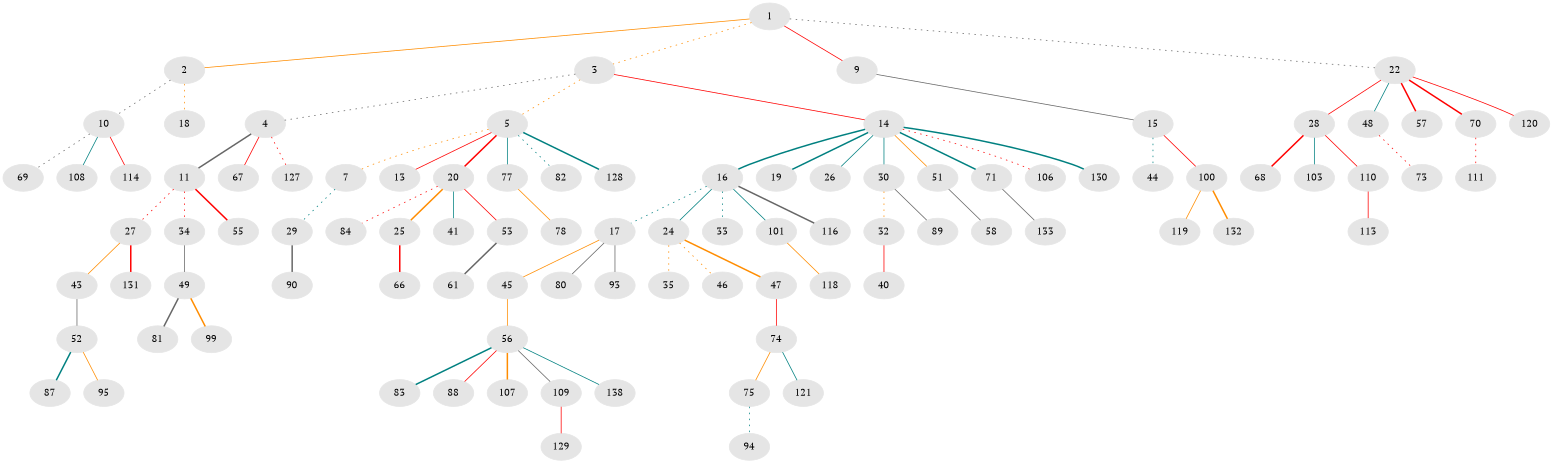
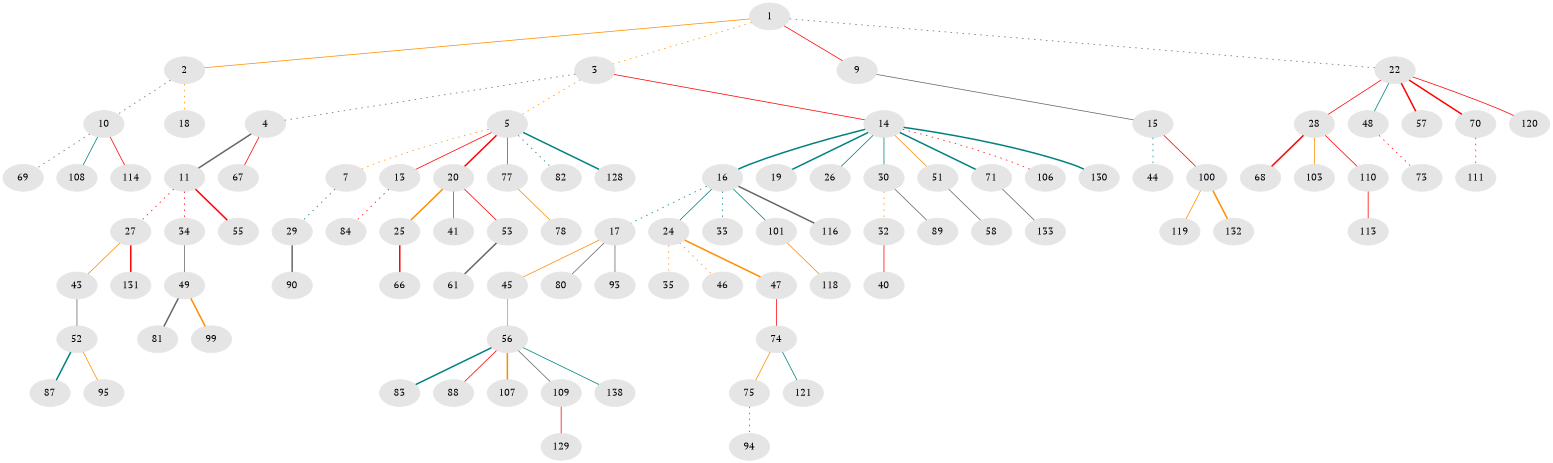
  graph {
    fontname="PT Serif"
    node [color=gray90 fontname="PT Serif" style=filled]
    edge [color=red fontname="PT Serif" style=solid]
    1 [super="+12"]
    2
    3 [super="+76"]
    9
    22 [super="+23"]
    10 [super="+38"]
    18 [super="+91"]
    4 [super="+8"]
    5 [super="+6"]
    14 [super="+59"]
    15 [super="+31"]
    28 [super="+60"]
    48
    57 [super="+97"]
    70 [super="+86"]
    120
    69
    108
    114
    11 [super="+42"]
    67
-   127
    7
    13
    20 [super="+36"]
    77 [super="+112"]
    82 [super="+117"]
    128
    16 [super="+21"]
    19 [super="+50"]
    26 [super="+65"]
    30 [super="+123"]
    51 [super="+54"]
    71
    106
    130
    27 [super="+134"]
    34
    55 [super="+125"]
    29 [super="+37"]
    25 [super="+98"]
    41
    53 [super="+96"]
    84
    78
    90 [super="+136"]
    44 [super="+102"]
    100 [super="+126"]
    43 [super="+64"]
    131
    49 [super="+135"]
    17 [super="+62"]
    24 [super="+39"]
    33
    101 [super="+124"]
    116
    32
    89 [super="+122"]
    58
    133
    119
    132
    45
    80
    93
    35 [super="+137"]
    46
    47
    118
    56 [super="+63"]
    66
    61
    68
    103 [super="+105"]
    110
    73 [super="+79"]
    111
    74 [super="+104"]
    52 [super="+72"]
    113
    40 [super="+85"]
    81
    99 [super="+115"]
    87
    95
    83
    88
    107
    109
    138
    75 [super="+92"]
    121
    129
    94
    1 -- 2 [color=darkorange]
    1 -- 3 [color=darkorange style=dotted]
    1 -- 9
    1 -- 22 [color=gray40 style=dotted]
    2 -- 10 [color=gray40 style=dotted]
    2 -- 18 [color=darkorange style=dotted]
    3 -- 4 [color=gray40 style=dotted]
    3 -- 5 [color=darkorange style=dotted]
    3 -- 14
    9 -- 15 [color=gray40]
    22 -- 28
    22 -- 48 [color=teal]
    22 -- 57 [style=bold]
    22 -- 70 [style=bold]
    22 -- 120
    10 -- 69 [color=gray40 style=dotted]
    10 -- 108 [color=teal]
    10 -- 114
    4 -- 11 [color=gray40 style=bold]
    4 -- 67
-   4 -- 127 [style=dotted]
    5 -- 7 [color=darkorange style=dotted]
    5 -- 13
    5 -- 20 [style=bold]
    5 -- 77 [color=teal]
    5 -- 82 [color=teal style=dotted]
    5 -- 128 [color=teal style=bold]
    14 -- 16 [color=teal style=bold]
    14 -- 19 [color=teal style=bold]
    14 -- 26 [color=teal]
    14 -- 30 [color=teal]
    14 -- 51 [color=darkorange]
    14 -- 71 [color=teal style=bold]
    14 -- 106 [style=dotted]
    14 -- 130 [color=teal style=bold]
    15 -- 44 [color=teal style=dotted]
    15 -- 100
    28 -- 68 [style=bold]
-   28 -- 103 [color=teal]
+   28 -- 103 [color=darkorange]
    28 -- 110
    48 -- 73 [style=dotted]
    70 -- 111 [style=dotted]
    11 -- 27 [style=dotted]
    11 -- 34 [style=dotted]
    11 -- 55 [style=bold]
    7 -- 29 [color=teal style=dotted]
    20 -- 25 [color=darkorange style=bold]
    20 -- 41 [color=teal]
    20 -- 53
-   20 -- 84 [style=dotted]
+   13 -- 84 [style=dotted]
    77 -- 78 [color=darkorange]
    16 -- 17 [color=teal style=dotted]
    16 -- 24 [color=teal]
    16 -- 33 [color=teal style=dotted]
    16 -- 101 [color=teal]
    16 -- 116 [color=gray40 style=bold]
    30 -- 32 [color=darkorange style=dotted]
    30 -- 89 [color=gray40]
    51 -- 58 [color=gray40]
    71 -- 133 [color=gray40]
    27 -- 43 [color=darkorange]
    27 -- 131 [style=bold]
    34 -- 49 [color=gray40]
    29 -- 90 [color=gray40 style=bold]
    25 -- 66 [style=bold]
    53 -- 61 [color=gray40 style=bold]
    100 -- 119 [color=darkorange]
    100 -- 132 [color=darkorange style=bold]
    43 -- 52 [color=gray40]
    49 -- 81 [color=gray40 style=bold]
    49 -- 99 [color=darkorange style=bold]
    17 -- 45 [color=darkorange]
    17 -- 80 [color=gray40]
    17 -- 93 [color=gray40]
    24 -- 35 [color=darkorange style=dotted]
    24 -- 46 [color=darkorange style=dotted]
    24 -- 47 [color=darkorange style=bold]
    101 -- 118 [color=darkorange]
    32 -- 40
    45 -- 56 [color=darkorange]
    47 -- 74
    56 -- 83 [color=teal style=bold]
    56 -- 88
    56 -- 107 [color=darkorange style=bold]
    56 -- 109 [color=gray40]
    56 -- 138 [color=teal]
    110 -- 113
    74 -- 75 [color=darkorange]
    74 -- 121 [color=teal]
    52 -- 87 [color=teal style=bold]
    52 -- 95 [color=darkorange]
    109 -- 129
    75 -- 94 [color=teal style=dotted]
  }
